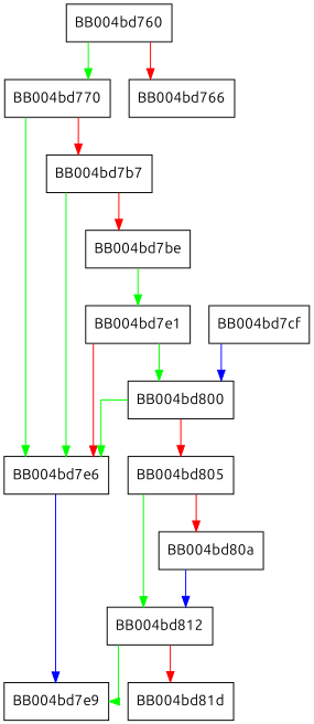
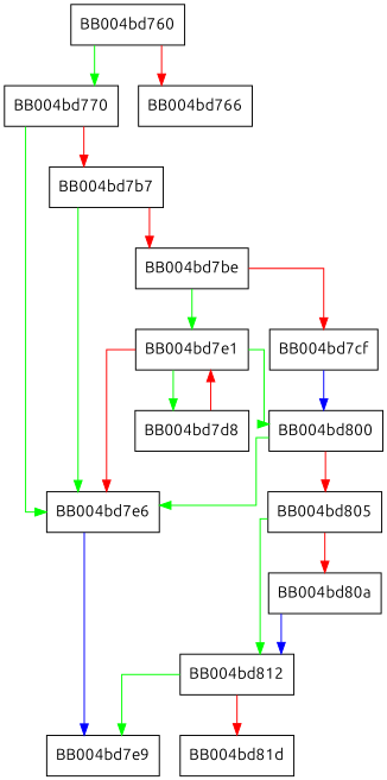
  digraph {
    fontname=Ubuntu
    splines=ortho
    node [fontname=Ubuntu shape=box]
    edge [color=green fontname=Ubuntu]
    BB004bd760
    BB004bd770
    BB004bd766
    BB004bd7e6
    BB004bd7b7
    BB004bd7e9
    BB004bd7be
    BB004bd7e1
    BB004bd7cf
+   BB004bd7d8
    BB004bd800
    BB004bd805
    BB004bd812
    BB004bd80a
    BB004bd81d
    BB004bd760 -> BB004bd770
    BB004bd760 -> BB004bd766 [color=red]
    BB004bd770 -> BB004bd7e6
    BB004bd770 -> BB004bd7b7 [color=red]
    BB004bd7e6 -> BB004bd7e9 [color=blue]
    BB004bd7b7 -> BB004bd7e6
    BB004bd7b7 -> BB004bd7be [color=red]
    BB004bd7be -> BB004bd7e1
+   BB004bd7be -> BB004bd7cf [color=red]
    BB004bd7e1 -> BB004bd7e6 [color=red]
+   BB004bd7e1 -> BB004bd7d8
    BB004bd7e1 -> BB004bd800
    BB004bd7cf -> BB004bd800 [color=blue]
+   BB004bd7d8 -> BB004bd7e1 [color=red]
    BB004bd800 -> BB004bd7e6
    BB004bd800 -> BB004bd805 [color=red]
    BB004bd805 -> BB004bd812
    BB004bd805 -> BB004bd80a [color=red]
    BB004bd812 -> BB004bd7e9
    BB004bd812 -> BB004bd81d [color=red]
    BB004bd80a -> BB004bd812 [color=blue]
  }
